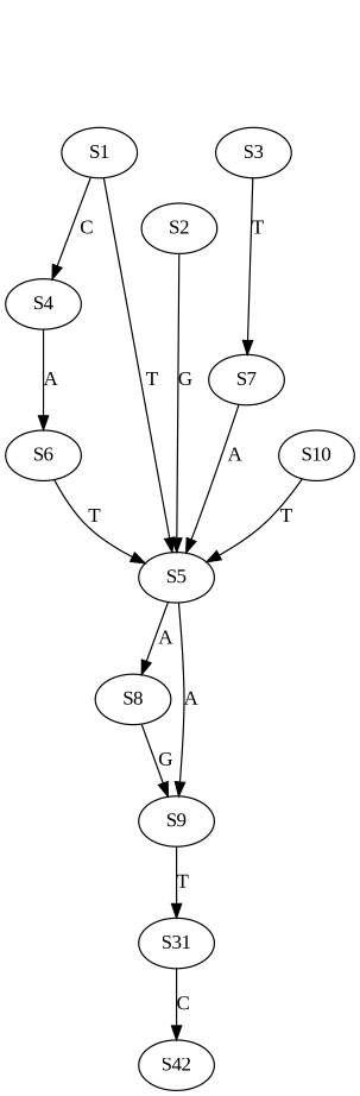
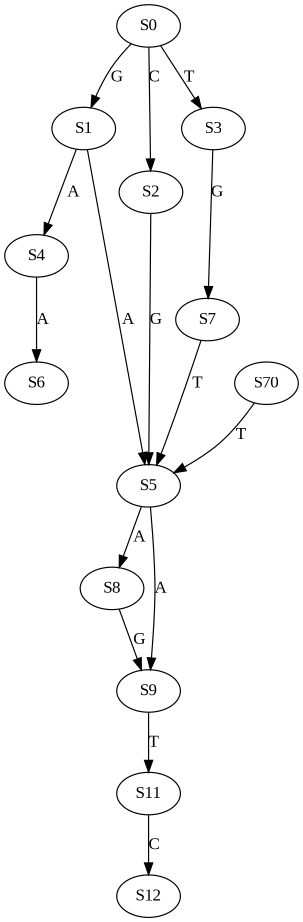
  strict digraph {
    fontname="Liberation Serif"
    node [fontname="Liberation Serif"]
    edge [fontname="Liberation Serif"]
+   S0
    S1
    S2
    S3
    S4
    S5
    S7
    S6
    S8
    S9
-   S11 [label=S31]
-   S10
-   S12 [label=S42]
-   S1 -> S4 [label=C]
-   S1 -> S5 [label=T]
+   S11
+   S10 [label=S70]
+   S12
+   S0 -> S1 [label=G]
+   S0 -> S2 [label=C]
+   S0 -> S3 [label=T]
+   S1 -> S4 [label=A]
+   S1 -> S5 [label=A]
    S2 -> S5 [label=G]
-   S3 -> S7 [label=T]
+   S3 -> S7 [label=G]
    S4 -> S6 [label=A]
    S5 -> S8 [label=A]
    S5 -> S9 [label=A]
-   S7 -> S5 [label=A]
-   S6 -> S5 [label=T]
+   S7 -> S5 [label=T]
    S8 -> S9 [label=G]
    S9 -> S11 [label=T]
    S11 -> S12 [label=C]
    S10 -> S5 [label=T]
  }
